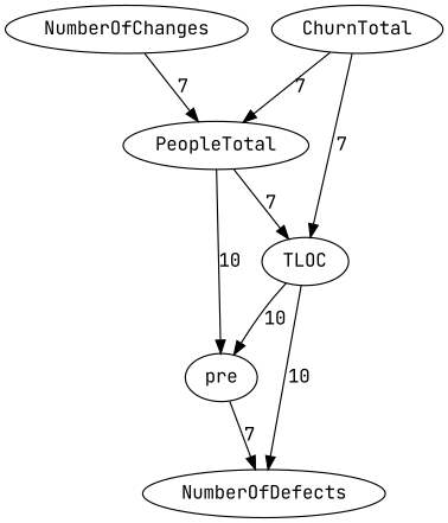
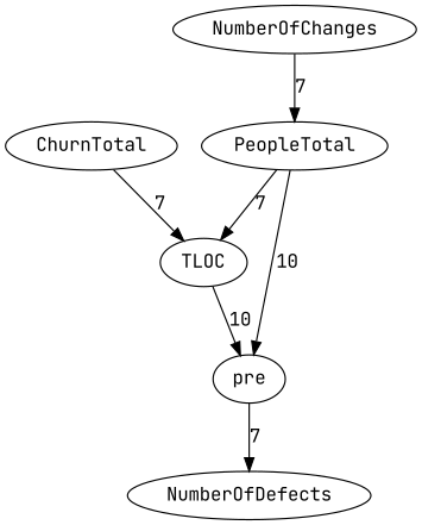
  digraph {
    fontname="JetBrains Mono"
    node [fontname="JetBrains Mono"]
    edge [fontname="JetBrains Mono" weight=10]
    PeopleTotal
    pre
    TLOC
    NumberOfDefects
    NumberOfChanges
    ChurnTotal
    PeopleTotal -> pre [label=10]
    PeopleTotal -> TLOC [label=7 weight=7]
    pre -> NumberOfDefects [label=7]
    TLOC -> pre [label=10]
-   TLOC -> NumberOfDefects [label=10]
    NumberOfChanges -> PeopleTotal [label=7 weight=7]
-   ChurnTotal -> PeopleTotal [label=7 weight=7]
    ChurnTotal -> TLOC [label=7 weight=7]
  }
